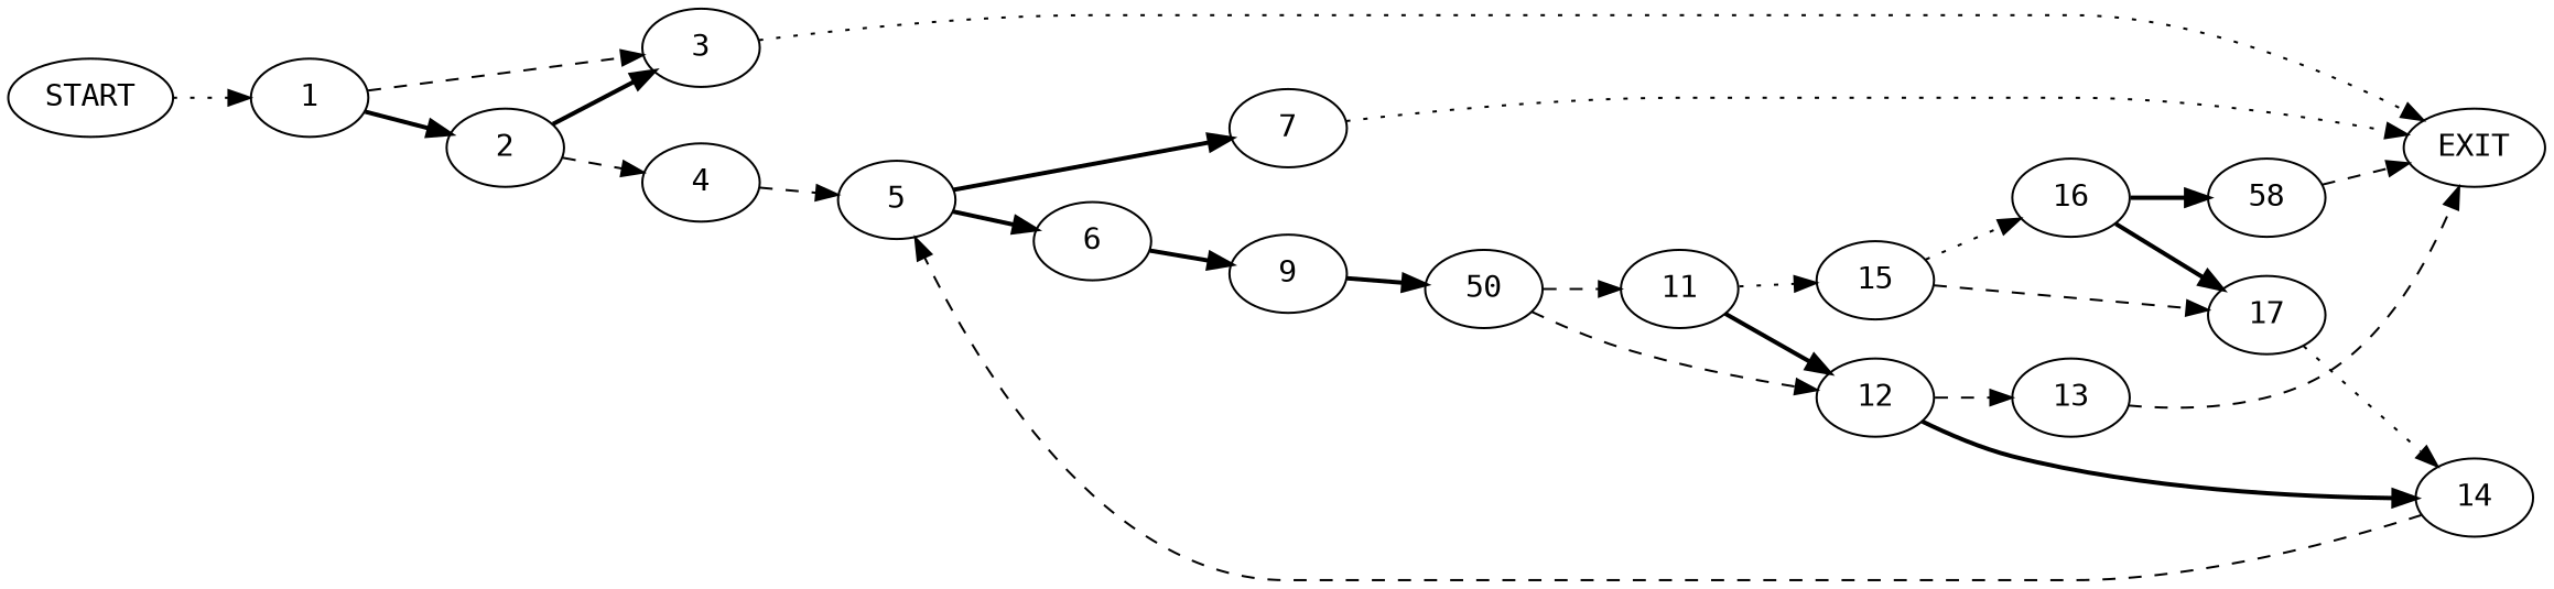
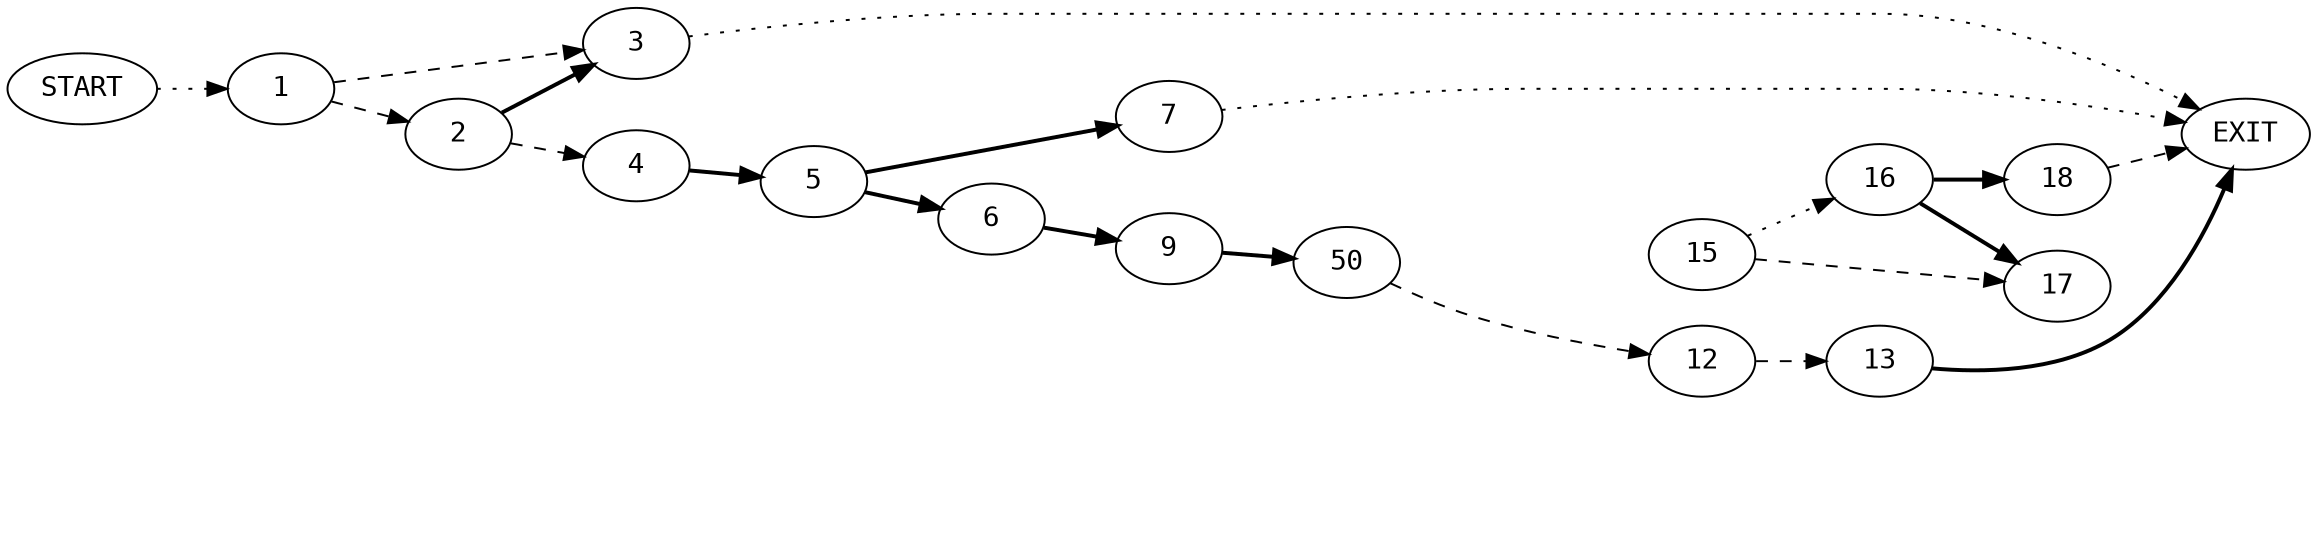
  digraph {
    fontname="DejaVu Sans Mono"
    rankdir=LR
    node [fontname="DejaVu Sans Mono"]
    edge [fontname="DejaVu Sans Mono" style=bold]
    n1 [label=START]
    1
    2
    3
    n5 [label=EXIT]
    4
    5
    6
    7
    9
    n11 [label=50]
-   11
    12
    15
    13
-   14
    16
    17
-   18 [label=58]
+   18
    n1 -> 1 [style=dotted]
-   1 -> 2
+   1 -> 2 [style=dashed]
    1 -> 3 [style=dashed]
    2 -> 3
    2 -> 4 [style=dashed]
    3 -> n5 [style=dotted]
-   4 -> 5 [style=dashed]
+   4 -> 5
    5 -> 6
    5 -> 7
    6 -> 9
    7 -> n5 [style=dotted]
    9 -> n11
-   n11 -> 11 [style=dashed]
    n11 -> 12 [style=dashed]
-   11 -> 12
-   11 -> 15 [style=dotted]
    12 -> 13 [style=dashed]
-   12 -> 14
    15 -> 16 [style=dotted]
    15 -> 17 [style=dashed]
-   13 -> n5 [style=dashed]
-   14 -> 5 [style=dashed]
+   13 -> n5
    16 -> 17
    16 -> 18
-   17 -> 14 [style=dotted]
    18 -> n5 [style=dashed]
  }
